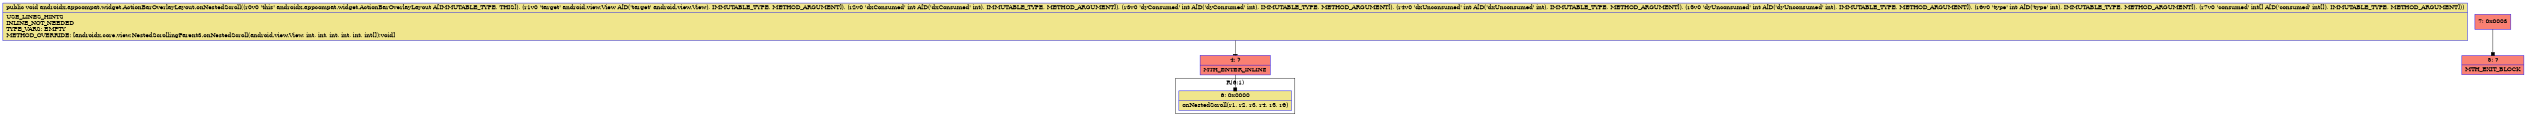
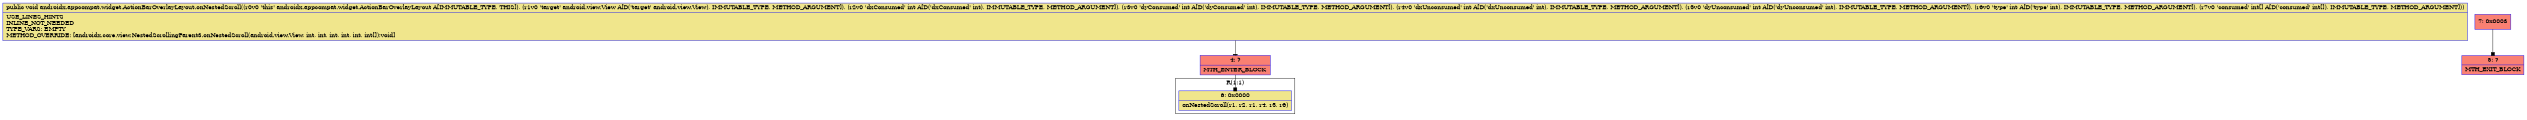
  digraph {
    node [color=blue fillcolor=salmon shape=record style=filled]
    edge [arrowhead=box]
-   n1 [fillcolor=khaki label="{6\:\ 0x0000|onNestedScroll(r1, r2, r3, r4, r5, r6)\l}"]
+   n1 [fillcolor=khaki label="{6\:\ 0x0000|onNestedScroll(r1, r2, r1, r4, r5, r6)\l}"]
    n2 [label="{7\:\ 0x0003}"]
    n3 [label="{5\:\ ?|MTH_EXIT_BLOCK\l}"]
-   n4 [label="{4\:\ ?|MTH_ENTER_INLINE\l}"]
+   n4 [label="{4\:\ ?|MTH_ENTER_BLOCK\l}"]
    n5 [fillcolor=khaki label="{public void androidx.appcompat.widget.ActionBarOverlayLayout.onNestedScroll((r0v0 'this' androidx.appcompat.widget.ActionBarOverlayLayout A[IMMUTABLE_TYPE, THIS]), (r1v0 'target' android.view.View A[D('target' android.view.View), IMMUTABLE_TYPE, METHOD_ARGUMENT]), (r2v0 'dxConsumed' int A[D('dxConsumed' int), IMMUTABLE_TYPE, METHOD_ARGUMENT]), (r3v0 'dyConsumed' int A[D('dyConsumed' int), IMMUTABLE_TYPE, METHOD_ARGUMENT]), (r4v0 'dxUnconsumed' int A[D('dxUnconsumed' int), IMMUTABLE_TYPE, METHOD_ARGUMENT]), (r5v0 'dyUnconsumed' int A[D('dyUnconsumed' int), IMMUTABLE_TYPE, METHOD_ARGUMENT]), (r6v0 'type' int A[D('type' int), IMMUTABLE_TYPE, METHOD_ARGUMENT]), (r7v0 'consumed' int[] A[D('consumed' int[]), IMMUTABLE_TYPE, METHOD_ARGUMENT]))  | USE_LINES_HINTS\lINLINE_NOT_NEEDED\lTYPE_VARS: EMPTY\lMETHOD_OVERRIDE: [androidx.core.view.NestedScrollingParent3.onNestedScroll(android.view.View, int, int, int, int, int, int[]):void]\l}"]
    subgraph cluster_1 {
-     label="R(6:1)"
+     label="R(1:1)"
      n1
    }
    n2 -> n3
    n4 -> n1
    n5 -> n4 [arrowhead=tee]
  }
